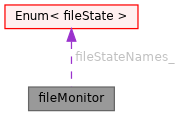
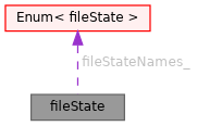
  digraph {
    node [fontname=Helvetica fontsize=10 shape=box style=filled]
-   n1 [color=gray40 fillcolor=grey60 fontcolor=black height=0.2 label=fileMonitor width=0.4]
+   n1 [color=gray40 fillcolor=grey60 fontcolor=black height=0.2 label=fileState width=0.4]
    n2 [color=red fillcolor="#FFF0F0" height=0.2 label="Enum\< fileState \>" width=0.4]
    n2 -> n1 [color=darkorchid3 dir=back fontcolor=grey fontname=Helvetica fontsize=10 label=" fileStateNames_" labelfontname=Helvetica labelfontsize=10 style=dashed]
  }
